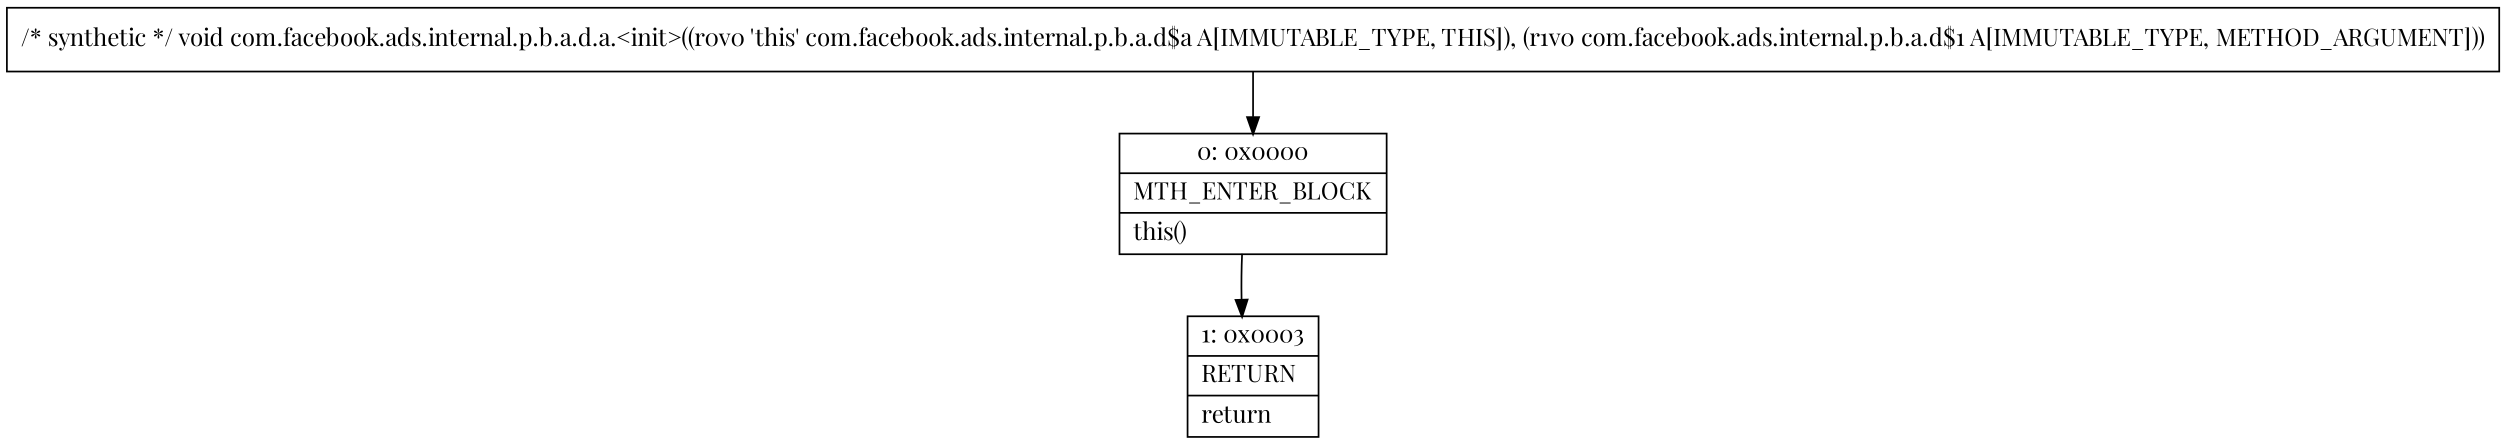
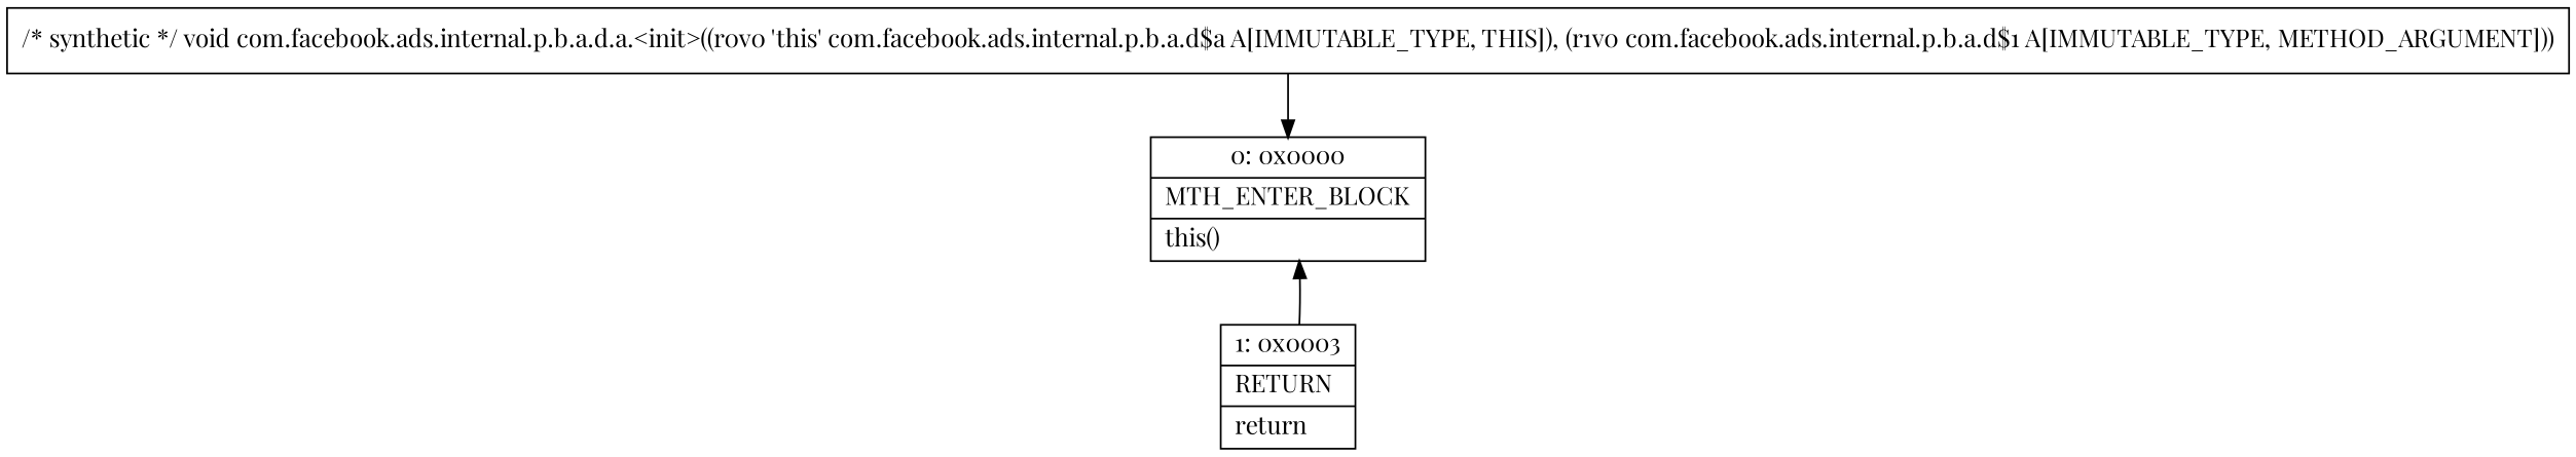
  digraph {
    fontname="Playfair Display"
    node [shape=record fontname="Playfair Display"]
    edge [fontname="Playfair Display"]
    n1 [label="{0\:\ 0x0000|MTH_ENTER_BLOCK\l|this()\l}"]
    n2 [label="{1\:\ 0x0003|RETURN\l|return\l}"]
    n3 [label="{\/* synthetic *\/ void com.facebook.ads.internal.p.b.a.d.a.\<init\>((r0v0 'this' com.facebook.ads.internal.p.b.a.d$a A[IMMUTABLE_TYPE, THIS]), (r1v0 com.facebook.ads.internal.p.b.a.d$1 A[IMMUTABLE_TYPE, METHOD_ARGUMENT])) }"]
-   n1 -> n2
+   n2 -> n1
    n3 -> n1
  }
